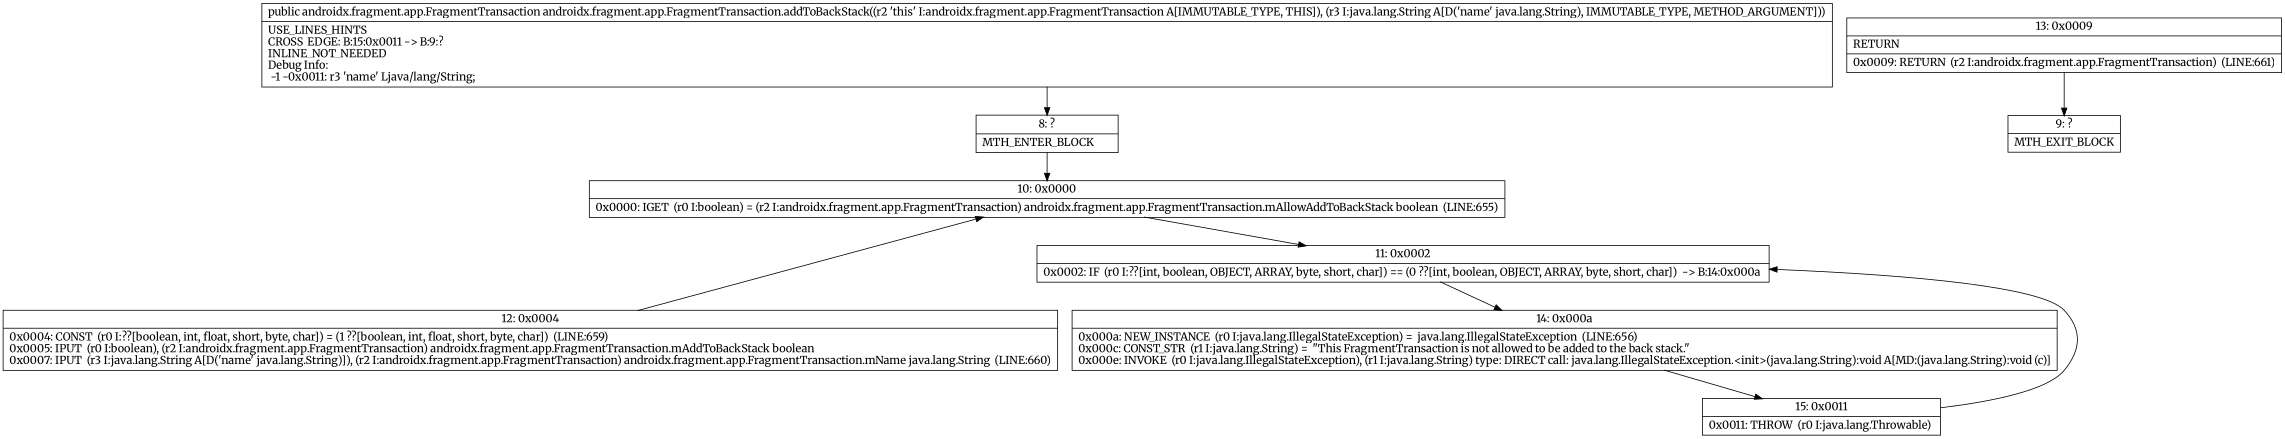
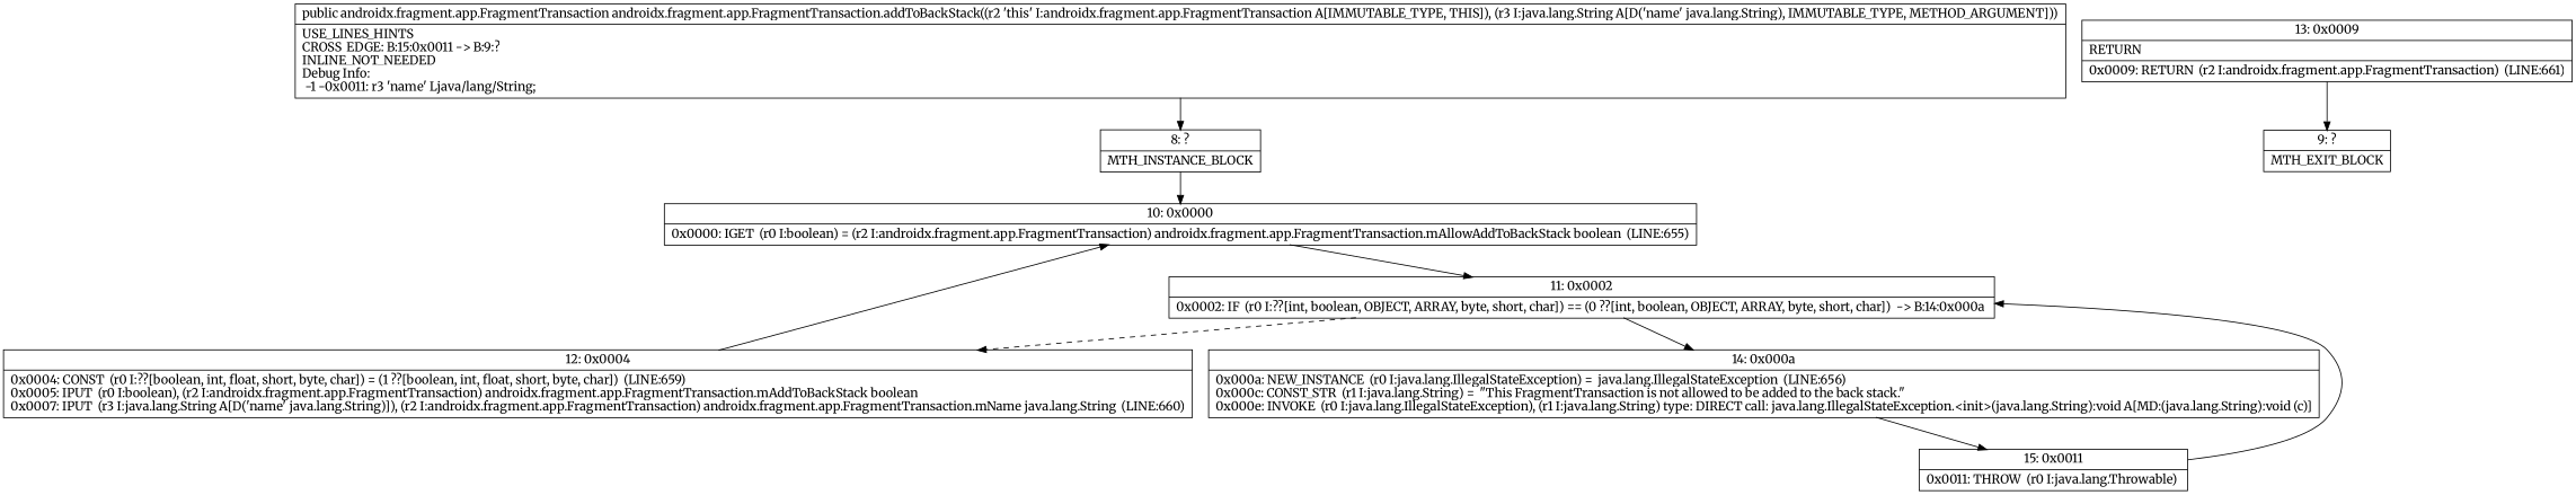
  digraph {
    fontname=Merriweather
    node [fontname=Merriweather shape=record]
    edge [fontname=Merriweather]
-   n1 [label="{8\:\ ?|MTH_ENTER_BLOCK\l}"]
+   n1 [label="{8\:\ ?|MTH_INSTANCE_BLOCK\l}"]
    n2 [label="{10\:\ 0x0000|0x0000: IGET  (r0 I:boolean) = (r2 I:androidx.fragment.app.FragmentTransaction) androidx.fragment.app.FragmentTransaction.mAllowAddToBackStack boolean  (LINE:655)\l}"]
    n3 [label="{11\:\ 0x0002|0x0002: IF  (r0 I:??[int, boolean, OBJECT, ARRAY, byte, short, char]) == (0 ??[int, boolean, OBJECT, ARRAY, byte, short, char])  \-\> B:14:0x000a \l}"]
    n4 [label="{12\:\ 0x0004|0x0004: CONST  (r0 I:??[boolean, int, float, short, byte, char]) = (1 ??[boolean, int, float, short, byte, char])  (LINE:659)\l0x0005: IPUT  (r0 I:boolean), (r2 I:androidx.fragment.app.FragmentTransaction) androidx.fragment.app.FragmentTransaction.mAddToBackStack boolean \l0x0007: IPUT  (r3 I:java.lang.String A[D('name' java.lang.String)]), (r2 I:androidx.fragment.app.FragmentTransaction) androidx.fragment.app.FragmentTransaction.mName java.lang.String  (LINE:660)\l}"]
    n5 [label="{14\:\ 0x000a|0x000a: NEW_INSTANCE  (r0 I:java.lang.IllegalStateException) =  java.lang.IllegalStateException  (LINE:656)\l0x000c: CONST_STR  (r1 I:java.lang.String) =  \"This FragmentTransaction is not allowed to be added to the back stack.\" \l0x000e: INVOKE  (r0 I:java.lang.IllegalStateException), (r1 I:java.lang.String) type: DIRECT call: java.lang.IllegalStateException.\<init\>(java.lang.String):void A[MD:(java.lang.String):void (c)]\l}"]
    n6 [label="{15\:\ 0x0011|0x0011: THROW  (r0 I:java.lang.Throwable) \l}"]
    n7 [label="{13\:\ 0x0009|RETURN\l|0x0009: RETURN  (r2 I:androidx.fragment.app.FragmentTransaction)  (LINE:661)\l}"]
    n8 [label="{9\:\ ?|MTH_EXIT_BLOCK\l}"]
    n9 [label="{public androidx.fragment.app.FragmentTransaction androidx.fragment.app.FragmentTransaction.addToBackStack((r2 'this' I:androidx.fragment.app.FragmentTransaction A[IMMUTABLE_TYPE, THIS]), (r3 I:java.lang.String A[D('name' java.lang.String), IMMUTABLE_TYPE, METHOD_ARGUMENT]))  | USE_LINES_HINTS\lCROSS_EDGE: B:15:0x0011 \-\> B:9:?\lINLINE_NOT_NEEDED\lDebug Info:\l  \-1 \-0x0011: r3 'name' Ljava\/lang\/String;\l}"]
    n1 -> n2
    n2 -> n3
+   n3 -> n4 [style=dashed]
    n3 -> n5
    n4 -> n2
    n5 -> n6
    n6 -> n3
    n7 -> n8
    n9 -> n1
  }
